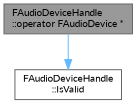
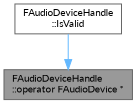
  digraph {
    rankdir=TB
    fontname=Lato
    node [fontname=Lato fontsize=10 shape=box style=filled]
    n1 [color=gray40 fillcolor=grey60 fontcolor=black height=0.2 label="FAudioDeviceHandle\l::operator FAudioDevice *" width=0.4]
    n2 [color=grey40 fillcolor=white height=0.2 label="FAudioDeviceHandle\l::IsValid" width=0.4]
-   n1 -> n2 [color=steelblue1 fontname=Lato fontsize=10 labelfontname=Helvetica labelfontsize=10 style=solid]
+   n2 -> n1 [color=steelblue1 fontname=Lato fontsize=10 labelfontname=Helvetica labelfontsize=10 style=solid]
  }
